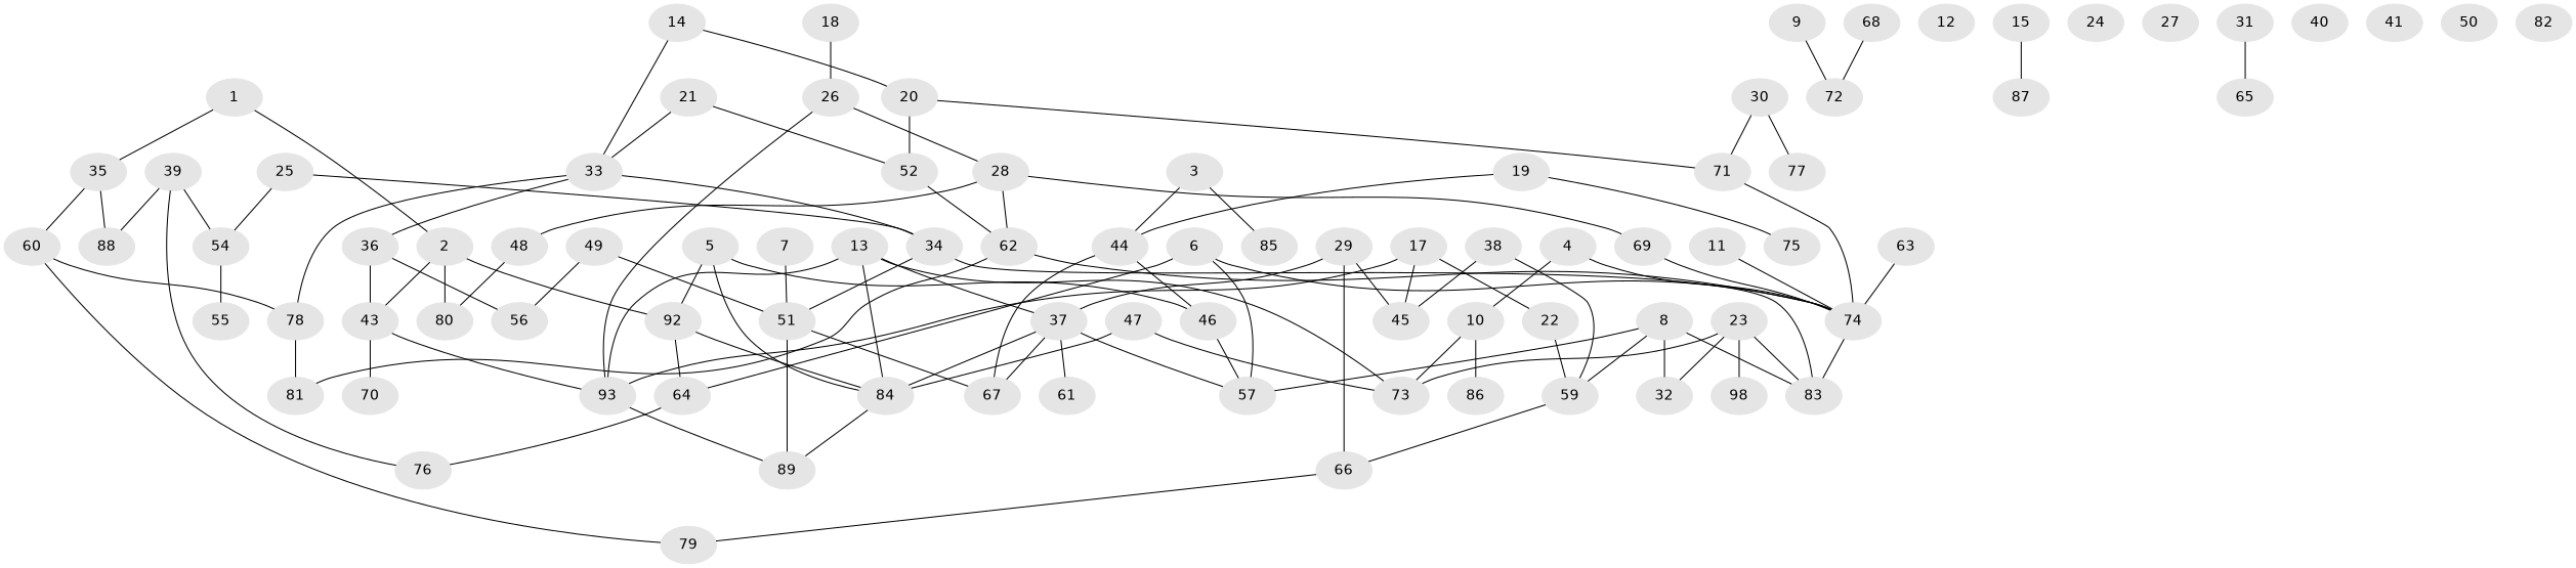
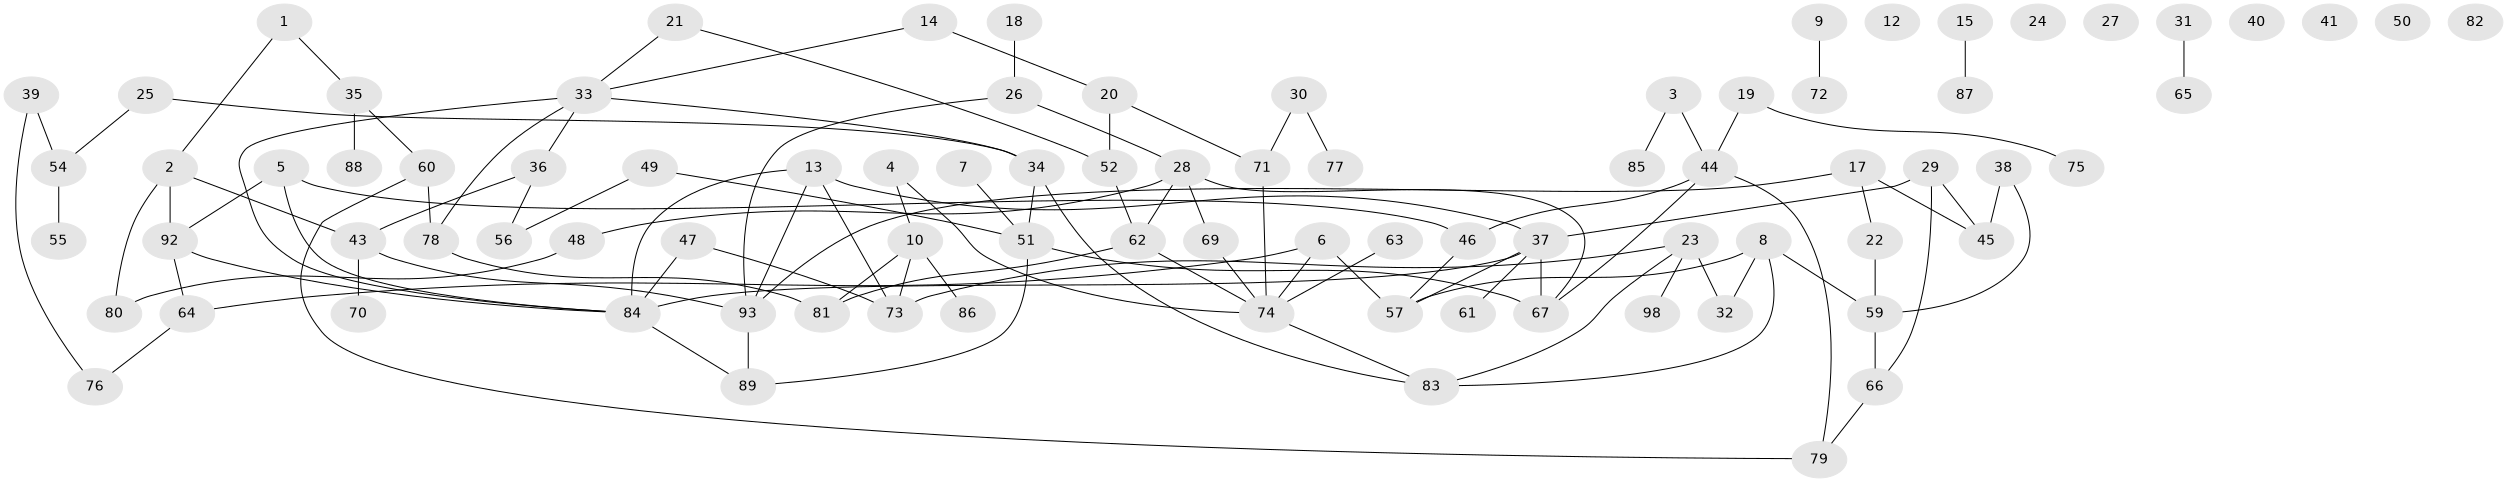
  graph {
    fontname="DejaVu Sans"
    node [color=gray90 fontname="DejaVu Sans" style=filled]
    edge [fontname="DejaVu Sans"]
    1
    2
    35
    n4 [label=92]
    43
    80
    88
    60
    84
    64
    n11 [label=93]
    70
    3
    44
    85
    46
    67
    79
    4
    10
    74
    73
    81
    86
    83
    5
    57
    89
    6
    76
    7
    51
    8
    32
    59
    66
    9
    72
-   11
    12
    13
    37
    61
    14
    20
    33
    52
    71
    34
    36
    78
    15
    87
    25
    54
    17
    22
    45
    18
    26
    28
    19
    75
    62
    21
    23
    n67 [label=98]
    24
    55
    48
    69
    27
    29
    30
    77
    31
    65
    56
    38
    39
    40
    41
    47
    49
    50
    63
-   68
    82
    1 -- 2
    1 -- 35
    2 -- n4
    2 -- 43
    2 -- 80
    35 -- 88
    35 -- 60
    n4 -- 84
    n4 -- 64
    43 -- n11
    43 -- 70
    60 -- 79
    60 -- 78
    84 -- 89
    64 -- 76
    n11 -- 89
    3 -- 44
    3 -- 85
    44 -- 46
    44 -- 67
+   44 -- 79
    46 -- 57
    4 -- 10
    4 -- 74
    10 -- 73
+   10 -- 81
    10 -- 86
    74 -- 83
    5 -- n4
    5 -- 84
    5 -- 46
    6 -- 64
    6 -- 74
    6 -- 57
    7 -- 51
    51 -- 67
    51 -- 89
    8 -- 83
    8 -- 57
    8 -- 32
    8 -- 59
    59 -- 66
    66 -- 79
    9 -- 72
-   11 -- 74
    13 -- 84
    13 -- n11
    13 -- 73
    13 -- 37
    37 -- 84
    37 -- 67
    37 -- 57
    37 -- 61
    14 -- 20
    14 -- 33
    20 -- 52
    20 -- 71
+   33 -- 84
    33 -- 34
    33 -- 36
    33 -- 78
    52 -- 62
    71 -- 74
    34 -- 83
    34 -- 51
    36 -- 43
    36 -- 56
    78 -- 81
    15 -- 87
    25 -- 34
    25 -- 54
    54 -- 55
    17 -- n11
    17 -- 22
    17 -- 45
    22 -- 59
    18 -- 26
    26 -- n11
    26 -- 28
+   28 -- 67
    28 -- 62
    28 -- 48
    28 -- 69
    19 -- 44
    19 -- 75
    62 -- 74
    62 -- 81
    21 -- 33
    21 -- 52
    23 -- 73
    23 -- 83
    23 -- 32
    23 -- n67
    48 -- 80
    69 -- 74
    29 -- 66
    29 -- 37
    29 -- 45
    30 -- 71
    30 -- 77
    31 -- 65
    38 -- 59
    38 -- 45
-   39 -- 88
    39 -- 76
    39 -- 54
    47 -- 84
    47 -- 73
    49 -- 51
    49 -- 56
    63 -- 74
-   68 -- 72
  }
